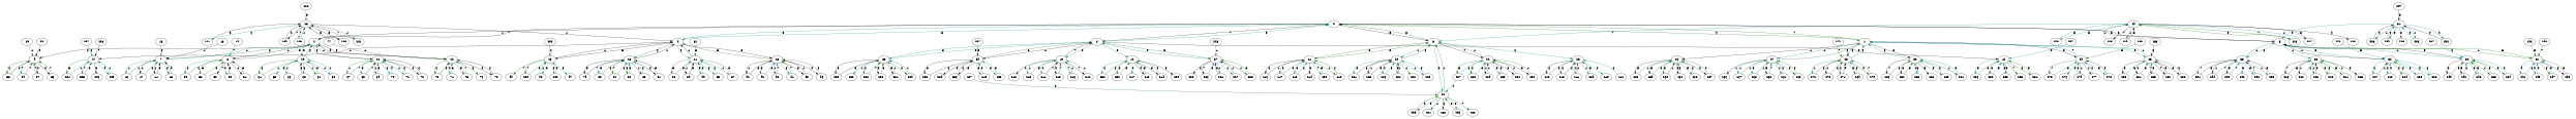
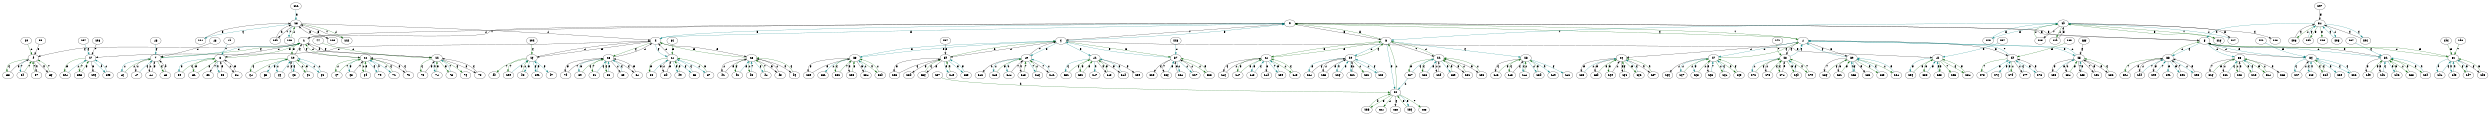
  strict digraph {
    fontname="DejaVu Sans Mono"
    node [fontname="DejaVu Sans Mono"]
    edge [color=teal fontname="DejaVu Sans Mono"]
    0
    1
    2
    3
    4
    5
    6
    7
    8
    9
    10
    11
    12
    13
    14
    15
    16
    17
    20
    21
    22
    23
    24
    25
    26
    27
    28
    29
    30
    31
    32
    33
    35
    36
    37
    38
    39
    40
    41
    42
    44
    45
    46
    47
    50
    51
    52
    53
    54
    56
    57
    58
    59
    61
    62
    63
    64
    65
    66
    67
    68
    69
    70
    71
    72
    73
    74
    75
    76
    78
    79
    80
    81
    82
    83
    84
    85
    87
    88
    89
    90
    91
    92
    93
    94
    95
    96
    97
    98
    99
    100
    101
    103
    104
    n95 [label=305]
    106
    19
    115
    116
    117
    118
    119
    120
    121
    122
    123
    124
    125
    126
    127
    128
    129
    130
    131
    132
    133
    134
    135
    136
    138
    139
    140
    141
    142
    143
    144
    145
    146
    147
    148
    149
    150
    151
    152
    153
    154
    155
    157
    158
    159
    160
    161
    162
    163
    164
    165
    166
    167
    168
    169
    170
    172
    173
    174
    175
    176
    177
    178
    179
    181
    182
    183
    184
    185
    186
    188
    189
    190
    191
    192
    193
    194
    195
    197
    199
    200
    201
    202
    203
    204
    211
    212
    213
    214
    215
    216
    217
    218
    219
    220
    222
    223
    224
    225
    226
    227
    229
    230
    231
    232
    233
    234
    235
    236
    238
    239
    240
    241
    242
    243
    244
    245
    246
    247
    248
    249
    250
    251
    252
    253
    254
    255
    256
    258
    18
    109
    110
    112
    113
    114
    34
    205
    206
    208
    209
    210
    43
    48
    49
    55
    60
    77
    86
    102
    107
    108
    111
    137
    156
    171
    180
    187
    196
    198
    207
    221
    228
    237
    257
    0 -> 1 [color=black label=4]
    0 -> 2 [label=3]
    0 -> 3 [color=black label=5]
    0 -> 4 [color=darkgreen label=7]
    0 -> 5 [color=black label=5]
    0 -> 6 [color=black label=7]
    1 -> 0 [color=black label=7]
    1 -> 7 [color=darkgreen label=6]
    1 -> 8 [color=black label=4]
    1 -> 9 [color=black label=6]
    1 -> 10 [color=darkgreen label=5]
    1 -> 11 [color=black label=6]
    1 -> 12 [color=black label=6]
    2 -> 0 [label=5]
    2 -> 13 [color=darkgreen label=6]
    2 -> 14 [label=6]
    2 -> 15 [color=black label=5]
    2 -> 16 [color=black label=5]
    2 -> 17 [color=black label=4]
    3 -> 0 [color=darkgreen label=5]
    3 -> 20 [label=4]
    3 -> 21 [color=black label=7]
    3 -> 22 [label=5]
    3 -> 23 [label=6]
    3 -> 24 [color=darkgreen label=3]
    4 -> 0 [color=darkgreen label=6]
    4 -> 25 [label=3]
    4 -> 26 [color=black label=4]
    4 -> 27 [label=4]
    4 -> 28 [color=black label=6]
    4 -> 29 [color=black label=3]
    4 -> 30 [color=black label=8]
    5 -> 0 [color=black label=5]
    5 -> 31 [label=4]
    5 -> 32 [color=darkgreen label=5]
    5 -> 33 [label=6]
    5 -> 35 [label=4]
    5 -> 36 [label=5]
    6 -> 0 [label=3]
    6 -> 37 [color=darkgreen label=3]
    6 -> 38 [label=5]
    6 -> 39 [color=black label=4]
    6 -> 40 [label=8]
    6 -> 41 [label=3]
    6 -> 42 [color=black label=3]
    7 -> 1 [label=4]
    7 -> 44 [color=black label=4]
    7 -> 45 [color=darkgreen label=6]
    7 -> 46 [label=4]
    7 -> 47 [color=black label=4]
    8 -> 1 [color=darkgreen label=5]
    8 -> 50 [label=8]
    8 -> 51 [color=darkgreen label=5]
    8 -> 52 [color=black label=7]
    8 -> 53 [label=2]
    8 -> 54 [color=black label=4]
    9 -> 56 [color=black label=2]
    9 -> 57 [color=black label=2]
    9 -> 58 [color=darkgreen label=6]
    9 -> 59 [label=7]
    10 -> 1 [color=black label=6]
    10 -> 61 [color=darkgreen label=4]
    10 -> 62 [label=4]
    10 -> 63 [label=6]
    10 -> 64 [color=darkgreen label=6]
    10 -> 65 [label=5]
    10 -> 66 [label=4]
    11 -> 1 [color=darkgreen label=4]
    11 -> 67 [color=darkgreen label=4]
    11 -> 68 [label=5]
    11 -> 69 [color=darkgreen label=4]
    11 -> 70 [label=6]
    11 -> 71 [label=4]
    11 -> 72 [color=black label=8]
    12 -> 1 [color=black label=9]
    12 -> 73 [color=darkgreen label=6]
    12 -> 74 [label=2]
    12 -> 75 [color=darkgreen label=3]
    12 -> 76 [color=darkgreen label=6]
    12 -> 78 [color=black label=8]
    13 -> 2 [color=black label=4]
    13 -> 79 [color=black label=5]
    13 -> 80 [label=3]
    13 -> 81 [color=darkgreen label=7]
    13 -> 82 [color=darkgreen label=6]
    13 -> 83 [color=black label=4]
    13 -> 84 [color=black label=6]
    14 -> 2 [color=black label=4]
    14 -> 85 [label=6]
    14 -> 87 [label=4]
    14 -> 88 [color=darkgreen label=5]
    14 -> 89 [color=black label=4]
    14 -> 90 [label=5]
    15 -> 2 [color=darkgreen label=5]
    15 -> 91 [color=black label=4]
    15 -> 92 [color=darkgreen label=6]
    15 -> 93 [color=darkgreen label=4]
    15 -> 94 [label=6]
    15 -> 95 [color=black label=3]
    15 -> 96 [color=black label=2]
    16 -> 2 [color=black label=4]
    16 -> 97 [label=5]
    16 -> 98 [label=3]
    16 -> 99 [color=darkgreen label=7]
    16 -> 100 [color=darkgreen label=7]
    16 -> 101 [label=6]
    17 -> 103 [label=9]
    17 -> 104 [color=darkgreen label=5]
    17 -> n95 [color=darkgreen label=7]
    17 -> 106 [color=black label=3]
    20 -> 3 [color=darkgreen label=6]
    20 -> 121 [label=5]
    20 -> 122 [color=darkgreen label=4]
    20 -> 123 [label=4]
    20 -> 124 [label=5]
    20 -> 125 [color=black label=4]
    20 -> 126 [label=2]
    21 -> 3 [color=darkgreen label=4]
    21 -> 127 [color=darkgreen label=5]
    21 -> 128 [color=darkgreen label=6]
    21 -> 129 [color=black label=4]
    21 -> 130 [label=3]
    21 -> 131 [color=black label=3]
    21 -> 132 [color=black label=3]
    22 -> 3 [color=darkgreen label=4]
    22 -> 133 [color=darkgreen label=5]
    22 -> 134 [color=darkgreen label=4]
    22 -> 135 [color=black label=6]
    22 -> 136 [label=3]
    22 -> 138 [color=darkgreen label=7]
    23 -> 139 [label=4]
    23 -> 140 [label=2]
-   141 -> 23 [label=6]
+   23 -> 141 [label=6]
    23 -> 142 [color=black label=6]
    23 -> 143 [color=darkgreen label=6]
    23 -> 144 [label=6]
    24 -> 3 [color=darkgreen label=5]
    24 -> 145 [color=darkgreen label=4]
    24 -> 146 [color=black label=6]
    24 -> 147 [color=darkgreen label=3]
    24 -> 148 [label=5]
    24 -> 149 [color=black label=8]
    24 -> 150 [label=7]
    25 -> 4 [label=4]
    25 -> 151 [color=black label=7]
    25 -> 152 [color=black label=5]
    25 -> 153 [color=black label=5]
    25 -> 154 [color=black label=1]
    25 -> 155 [color=black label=7]
    26 -> 157 [color=black label=2]
    26 -> 158 [color=black label=5]
    26 -> 159 [color=black label=5]
    26 -> 160 [color=darkgreen label=3]
    26 -> 161 [color=black label=5]
    26 -> 162 [color=darkgreen label=5]
    27 -> 4 [color=darkgreen label=6]
    27 -> 163 [color=black label=5]
    27 -> 164 [color=darkgreen label=4]
    27 -> 165 [color=darkgreen label=8]
    27 -> 166 [color=black label=4]
    27 -> 167 [label=4]
    27 -> 168 [label=5]
    28 -> 4 [label=6]
    28 -> 169 [color=darkgreen label=3]
    28 -> 170 [color=darkgreen label=2]
    28 -> 172 [label=4]
    28 -> 173 [color=black label=4]
    28 -> 174 [color=darkgreen label=6]
    29 -> 4 [label=7]
    29 -> 175 [color=darkgreen label=7]
    29 -> 176 [label=5]
    29 -> 177 [color=black label=4]
    29 -> 178 [label=3]
    29 -> 179 [color=darkgreen label=4]
    30 -> 4 [label=6]
    30 -> 181 [color=black label=8]
    30 -> 182 [color=black label=5]
    30 -> 183 [color=darkgreen label=3]
    30 -> 184 [color=darkgreen label=4]
    30 -> 185 [label=6]
    30 -> 186 [color=black label=7]
    31 -> 5 [color=black label=5]
    31 -> 188 [color=darkgreen label=4]
    31 -> 189 [color=darkgreen label=3]
    31 -> 190 [color=black label=3]
    31 -> 191 [color=black label=5]
    31 -> 192 [label=3]
    32 -> 5 [color=darkgreen label=4]
    32 -> 193 [color=black label=6]
    32 -> 194 [label=9]
    32 -> 195 [label=2]
    32 -> 197 [color=darkgreen label=6]
    33 -> 5 [color=darkgreen label=4]
    33 -> 199 [color=black label=4]
    33 -> 200 [color=black label=5]
    33 -> 201 [label=5]
    33 -> 202 [label=5]
    33 -> 203 [label=4]
    33 -> 204 [color=darkgreen label=7]
    35 -> 211 [color=black label=4]
    35 -> 212 [color=darkgreen label=4]
    35 -> 213 [color=darkgreen label=3]
    35 -> 214 [color=darkgreen label=5]
    35 -> 215 [color=black label=3]
    35 -> 216 [color=black label=7]
    36 -> 5 [color=black label=4]
    36 -> 217 [label=6]
    36 -> 218 [label=6]
    36 -> 219 [color=darkgreen label=6]
    36 -> 220 [label=3]
    36 -> 222 [label=6]
    37 -> 6 [label=5]
    37 -> 223 [color=darkgreen label=4]
    37 -> 224 [label=4]
    37 -> 225 [color=black label=6]
    37 -> 226 [color=black label=7]
    37 -> 227 [label=4]
    38 -> 6 [label=8]
    38 -> 229 [color=darkgreen label=2]
    38 -> 230 [color=black label=5]
    38 -> 231 [label=4]
    38 -> 232 [color=darkgreen label=6]
    38 -> 233 [color=black label=3]
    38 -> 234 [color=black label=3]
    39 -> 6 [color=darkgreen label=2]
    39 -> 235 [label=8]
    39 -> 236 [color=black label=5]
    39 -> 238 [color=black label=3]
    39 -> 239 [color=black label=5]
    39 -> 240 [label=5]
    40 -> 6 [color=black label=7]
    40 -> 241 [color=black label=7]
    40 -> 242 [color=black label=1]
    40 -> 243 [label=4]
    40 -> 244 [label=1]
    40 -> 245 [color=black label=2]
    40 -> 246 [label=7]
    41 -> 247 [label=2]
    41 -> 248 [color=black label=2]
    41 -> 249 [color=black label=5]
    41 -> 250 [color=black label=5]
    41 -> 251 [label=6]
    41 -> 252 [color=darkgreen label=3]
    42 -> 253 [color=darkgreen label=7]
    42 -> 254 [color=darkgreen label=6]
    42 -> 255 [color=darkgreen label=3]
    42 -> 256 [label=5]
    42 -> 258 [color=darkgreen label=8]
    44 -> 7 [color=black label=5]
    45 -> 7 [color=black label=9]
    46 -> 7 [color=darkgreen label=4]
    47 -> 7 [label=6]
    50 -> 8 [color=darkgreen label=6]
    51 -> 8 [color=darkgreen label=3]
    53 -> 8 [color=black label=5]
    54 -> 8 [color=black label=5]
    56 -> 9 [color=darkgreen label=7]
    57 -> 9 [color=darkgreen label=7]
    58 -> 9 [color=black label=8]
    59 -> 9 [color=darkgreen label=7]
    61 -> 10 [color=darkgreen label=8]
    62 -> 10 [label=4]
    63 -> 10 [color=black label=6]
    64 -> 10 [color=darkgreen label=4]
+   66 -> 10 [label=4]
    67 -> 11 [color=darkgreen label=7]
    68 -> 11 [color=black label=7]
    69 -> 11 [color=darkgreen label=5]
    70 -> 11 [label=9]
    71 -> 11 [color=darkgreen label=6]
    72 -> 11 [color=black label=6]
    73 -> 12 [color=black label=5]
    74 -> 12 [color=darkgreen label=3]
    75 -> 12 [label=7]
    78 -> 12 [color=black label=6]
    79 -> 13 [color=black label=7]
    80 -> 13 [color=darkgreen label=6]
    81 -> 13 [label=6]
    82 -> 13 [label=5]
    83 -> 13 [label=6]
    84 -> 13 [color=black label=5]
    85 -> 14 [label=6]
    87 -> 14 [color=darkgreen label=3]
    88 -> 14 [label=5]
    89 -> 14 [color=black label=5]
    90 -> 14 [color=darkgreen label=5]
    91 -> 15 [color=black label=5]
    92 -> 15 [label=5]
    93 -> 15 [label=7]
    94 -> 15 [color=darkgreen label=7]
    95 -> 15 [color=black label=4]
    96 -> 15 [color=darkgreen label=6]
    98 -> 16 [color=darkgreen label=4]
    100 -> 16 [label=5]
    101 -> 16 [label=3]
    103 -> 17 [label=4]
    104 -> 17 [label=4]
    n95 -> 17 [color=darkgreen label=5]
    19 -> 3 [label=7]
    19 -> 115 [color=black label=7]
    19 -> 116 [color=darkgreen label=7]
    19 -> 117 [color=black label=5]
    19 -> 118 [color=black label=6]
    19 -> 119 [color=darkgreen label=4]
    19 -> 120 [label=5]
    115 -> 19 [color=darkgreen label=4]
    116 -> 19 [color=darkgreen label=3]
    117 -> 19 [label=4]
    119 -> 19 [color=black label=5]
    120 -> 19 [label=5]
    121 -> 20 [color=black label=4]
    123 -> 20 [label=6]
    124 -> 20 [color=black label=6]
    125 -> 20 [color=black label=5]
    126 -> 20 [label=3]
    127 -> 21 [label=6]
    127 -> 22 [label=1]
    128 -> 21 [label=5]
    129 -> 21 [color=black label=4]
    130 -> 21 [color=darkgreen label=3]
    131 -> 21 [color=darkgreen label=4]
    132 -> 21 [color=darkgreen label=4]
    133 -> 22 [color=darkgreen label=9]
    136 -> 22 [color=darkgreen label=5]
    139 -> 23 [color=darkgreen label=3]
    142 -> 23 [color=darkgreen label=5]
    143 -> 23 [color=black label=6]
    144 -> 23 [color=darkgreen label=4]
    145 -> 24 [color=darkgreen label=6]
    146 -> 24 [color=black label=4]
    147 -> 24 [color=darkgreen label=3]
    148 -> 24 [label=6]
    150 -> 24 [label=5]
    151 -> 25 [color=black label=5]
    152 -> 25 [color=darkgreen label=6]
    153 -> 25 [label=3]
    154 -> 25 [color=darkgreen label=5]
    155 -> 25 [label=3]
    157 -> 26 [color=darkgreen label=2]
    158 -> 26 [label=4]
    159 -> 26 [color=darkgreen label=3]
    160 -> 26 [color=black label=4]
    161 -> 26 [color=darkgreen label=6]
    162 -> 26 [label=6]
    163 -> 27 [label=7]
    164 -> 27 [label=6]
    165 -> 27 [color=darkgreen label=6]
    167 -> 27 [color=darkgreen label=4]
    168 -> 27 [color=darkgreen label=4]
    169 -> 28 [label=6]
    170 -> 28 [color=darkgreen label=7]
    172 -> 28 [color=darkgreen label=6]
    173 -> 28 [color=darkgreen label=6]
    174 -> 28 [color=black label=0]
    175 -> 29 [label=3]
    177 -> 29 [label=6]
    178 -> 29 [color=black label=3]
    179 -> 29 [label=3]
    181 -> 30 [color=darkgreen label=5]
    183 -> 30 [label=6]
    184 -> 30 [label=5]
    185 -> 30 [label=1]
    186 -> 30 [color=darkgreen label=6]
    188 -> 31 [color=darkgreen label=5]
    189 -> 31 [label=2]
    190 -> 31 [color=darkgreen label=5]
    191 -> 31 [label=6]
    192 -> 31 [color=darkgreen label=3]
    193 -> 32 [color=darkgreen label=3]
    194 -> 32 [label=6]
    195 -> 32 [label=2]
    197 -> 32 [label=3]
    199 -> 33 [label=7]
    200 -> 33 [label=7]
    202 -> 33 [color=black label=7]
    203 -> 33 [color=black label=5]
    204 -> 33 [color=black label=5]
    211 -> 35 [label=6]
    212 -> 35 [color=black label=3]
    213 -> 35 [label=6]
    214 -> 35 [color=darkgreen label=4]
    216 -> 35 [color=darkgreen label=5]
    217 -> 36 [color=black label=4]
    218 -> 36 [label=2]
    219 -> 36 [color=darkgreen label=6]
    222 -> 36 [label=6]
    223 -> 37 [color=darkgreen label=5]
    224 -> 37 [color=black label=8]
    226 -> 37 [label=5]
    227 -> 37 [color=black label=4]
    229 -> 38 [color=darkgreen label=4]
    230 -> 38 [color=black label=5]
    232 -> 38 [color=darkgreen label=7]
    233 -> 38 [color=darkgreen label=3]
    234 -> 38 [label=4]
    235 -> 39 [label=5]
    236 -> 39 [color=darkgreen label=6]
    238 -> 39 [color=black label=6]
    240 -> 39 [color=darkgreen label=2]
    241 -> 40 [label=4]
    243 -> 40 [color=darkgreen label=5]
    244 -> 40 [color=black label=7]
    245 -> 40 [color=darkgreen label=7]
    246 -> 40 [color=darkgreen label=4]
    248 -> 41 [color=darkgreen label=5]
    249 -> 41 [label=8]
    251 -> 41 [color=darkgreen label=6]
    252 -> 41 [color=darkgreen label=5]
    254 -> 42 [color=darkgreen label=5]
    255 -> 42 [label=5]
    256 -> 42 [color=darkgreen label=3]
    258 -> 42 [label=5]
    18 -> 2 [color=black label=4]
    18 -> 109 [color=black label=7]
    18 -> 110 [color=black label=5]
    18 -> 112 [color=darkgreen label=4]
    18 -> 113 [label=7]
    18 -> 114 [label=6]
    109 -> 18 [color=black label=2]
    110 -> 18 [color=black label=3]
    112 -> 18 [color=black label=7]
    113 -> 18 [color=darkgreen label=4]
    114 -> 18 [color=black label=5]
    34 -> 5 [label=2]
    34 -> 205 [label=4]
    34 -> 206 [label=6]
    34 -> 208 [color=darkgreen label=4]
    34 -> 209 [color=darkgreen label=3]
    34 -> 210 [color=darkgreen label=8]
    205 -> 34 [label=6]
    206 -> 34 [color=black label=6]
    208 -> 34 [color=black label=6]
    209 -> 34 [label=6]
    43 -> 7 [label=6]
    48 -> 7 [color=black label=4]
    49 -> 8 [label=7]
    55 -> 9 [color=black label=8]
    60 -> 9 [color=darkgreen label=4]
    77 -> 12 [color=darkgreen label=4]
    86 -> 14 [color=darkgreen label=5]
    102 -> 16 [color=darkgreen label=6]
    107 -> 17 [label=6]
    108 -> 17 [color=black label=7]
    111 -> 18 [label=3]
    137 -> 22 [color=darkgreen label=2]
    156 -> 25 [color=black label=6]
    171 -> 28 [color=darkgreen label=7]
    180 -> 29 [color=darkgreen label=5]
    187 -> 31 [label=6]
    196 -> 32 [color=darkgreen label=5]
    198 -> 32 [color=darkgreen label=7]
    207 -> 34 [color=black label=5]
    221 -> 36 [label=5]
    228 -> 37 [label=4]
    237 -> 39 [color=black label=5]
    257 -> 42 [label=3]
  }
